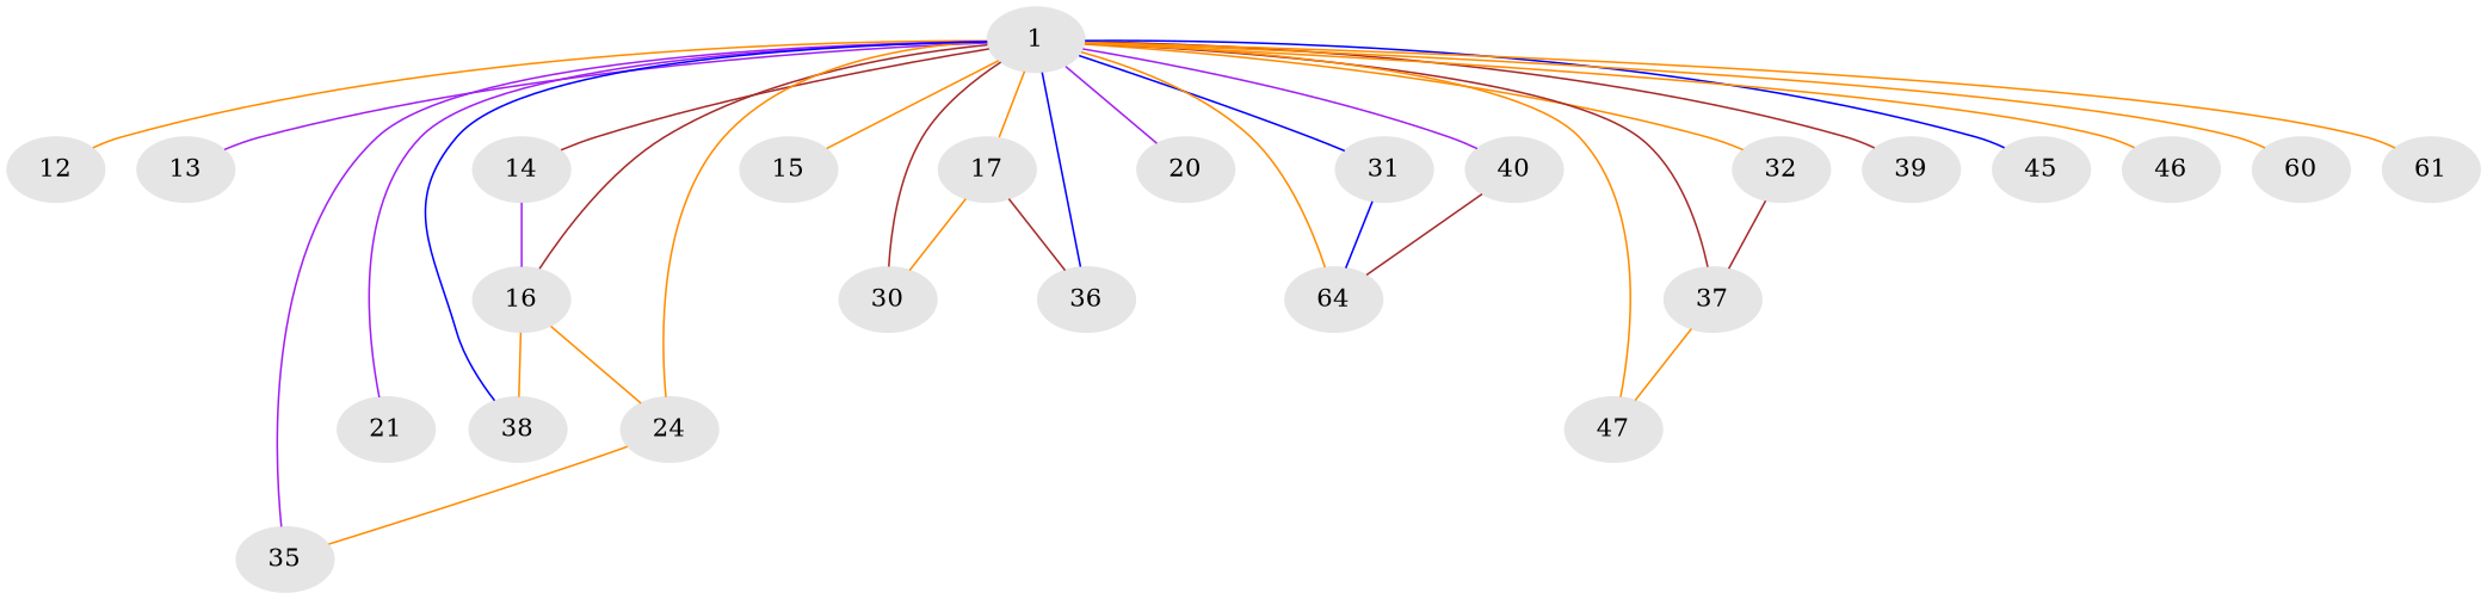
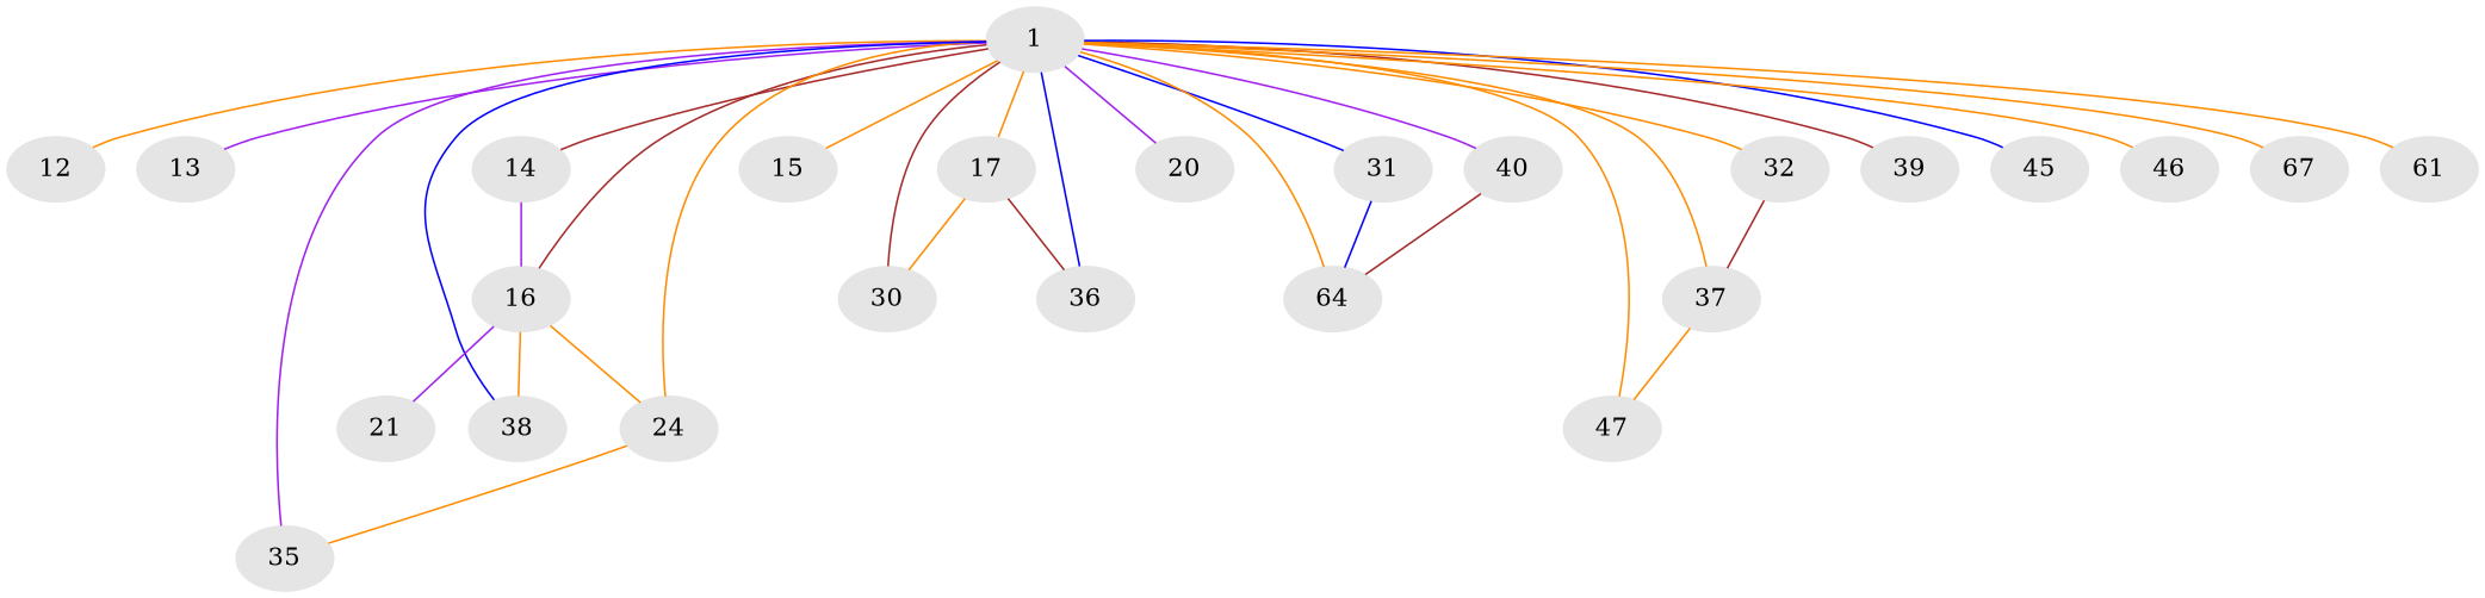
  graph {
    node [color=gray90 style=filled]
    edge [color=darkorange]
    1 [super="+4+41+2"]
    12
    13
    14 [super="+19"]
    15
    16 [super="+48+22+53"]
    17 [super="+50"]
    20
    21
    24
    30
    31 [super="+63+74"]
    32
    35 [super="+65"]
    36 [super="+75+62"]
    37 [super="+43"]
    38
    39
    40
    45 [super="+73"]
    46
    47 [super="+67"]
-   60
+   60 [label=67]
    61
    64 [super="+77"]
    1 -- 12
    1 -- 13 [color=purple weight=3]
    1 -- 14 [color=brown weight=6]
    1 -- 15 [weight=3]
    1 -- 16 [color=brown weight=2]
    1 -- 17 [weight=3]
    1 -- 20 [color=purple weight=2]
-   1 -- 21 [color=purple weight=2]
+   16 -- 21 [color=purple weight=2]
    1 -- 24 [weight=2]
    1 -- 30 [color=brown weight=4]
    1 -- 31 [color=blue weight=5]
    1 -- 32 [weight=2]
    1 -- 35 [color=purple weight=5]
    1 -- 36 [color=blue weight=3]
-   1 -- 37 [color=brown weight=2]
+   1 -- 37 [weight=2]
    1 -- 38 [color=blue]
    1 -- 39 [color=brown]
    1 -- 40 [color=purple weight=3]
    1 -- 45 [color=blue weight=3]
    1 -- 46 [weight=3]
    1 -- 47 [weight=2]
    1 -- 60 [weight=2]
    1 -- 61 [weight=2]
    1 -- 64 [weight=2]
    14 -- 16 [color=purple]
    16 -- 24
    16 -- 38
    17 -- 30
    17 -- 36 [color=brown]
    24 -- 35
    31 -- 64 [color=blue]
    32 -- 37 [color=brown]
    37 -- 47
    40 -- 64 [color=brown]
  }
